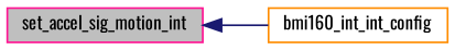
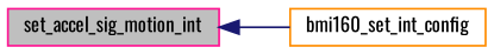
  digraph {
    rankdir=LR
    fontname=Oswald
    node [fontname=Oswald fontsize=10 shape=record style=filled]
    n1 [color=deeppink fillcolor=grey75 fontcolor=black height=0.2 label=set_accel_sig_motion_int width=0.4]
-   n2 [color=darkorange fillcolor=white height=0.2 label=bmi160_int_int_config width=0.4]
+   n2 [color=darkorange fillcolor=white height=0.2 label=bmi160_set_int_config width=0.4]
    n1 -> n2 [color=midnightblue dir=back fontname=Oswald fontsize=10 labelfontname=Helvetica labelfontsize=10 style=solid]
  }
